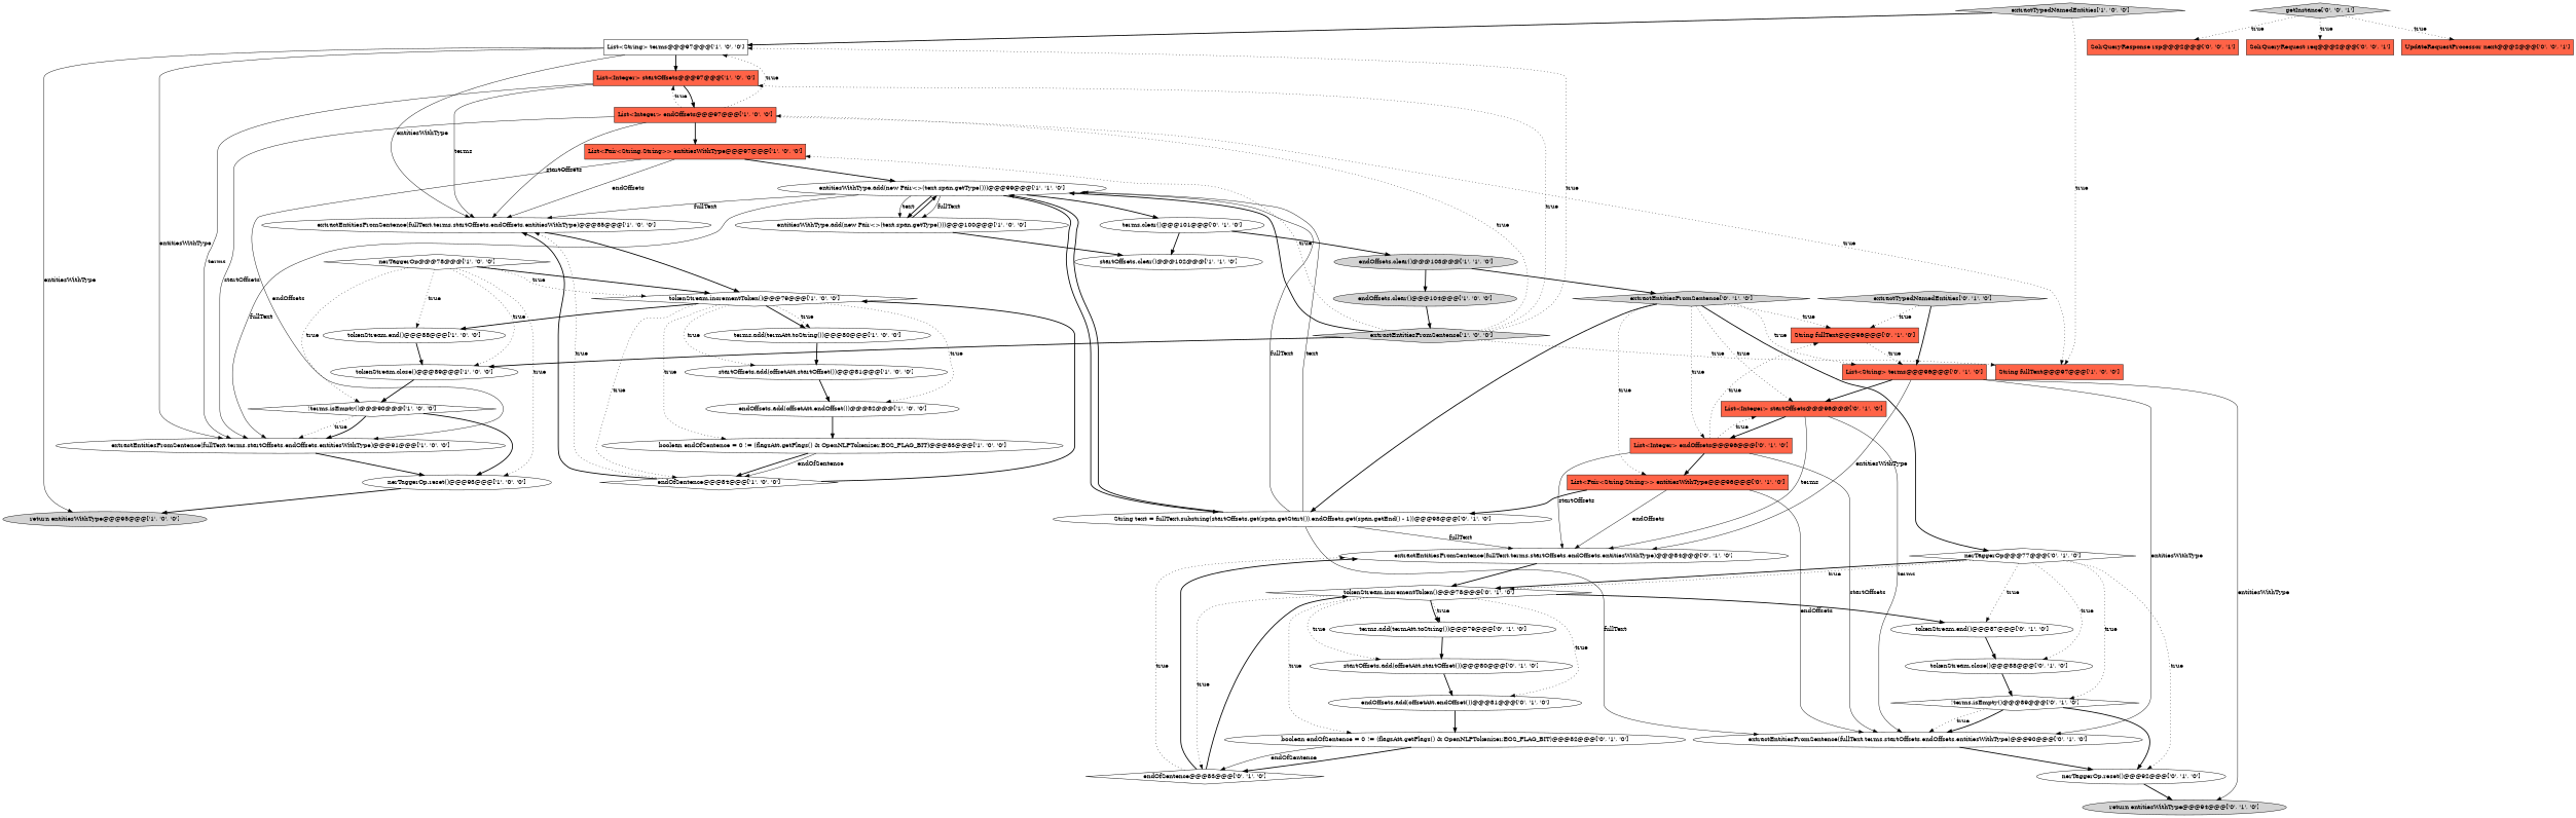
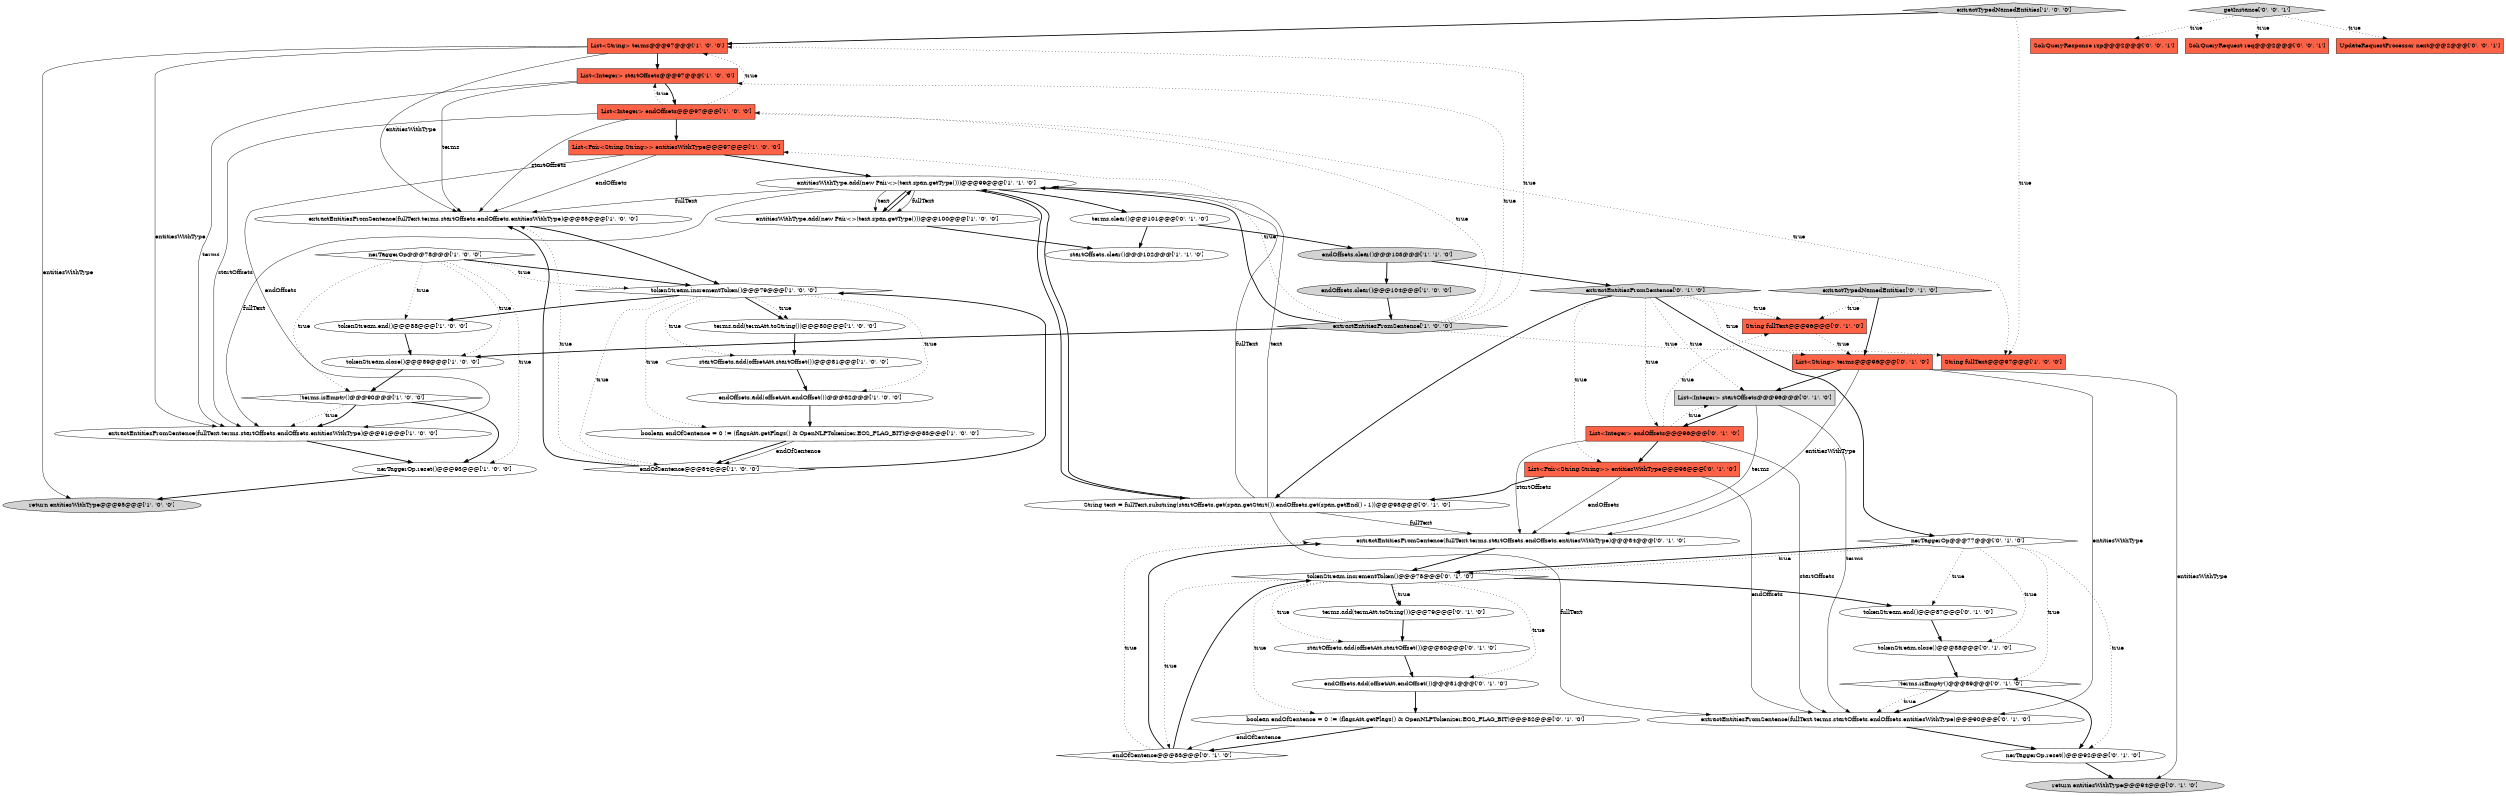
  digraph {
    node [fillcolor=white shape=ellipse style=filled]
    edge [style=bold]
    n1 [label="extractEntitiesFromSentence(fullText,terms,startOffsets,endOffsets,entitiesWithType)@@@91@@@['1', '0', '0']"]
    n2 [label="nerTaggerOp.reset()@@@93@@@['1', '0', '0']"]
    n3 [fillcolor=lightgray label="return entitiesWithType@@@95@@@['1', '0', '0']"]
    n4 [label="boolean endOfSentence = 0 != (flagsAtt.getFlags() & OpenNLPTokenizer.EOS_FLAG_BIT)@@@83@@@['1', '0', '0']"]
    n5 [label="endOfSentence@@@84@@@['1', '0', '0']" shape=diamond]
    n6 [label="extractEntitiesFromSentence(fullText,terms,startOffsets,endOffsets,entitiesWithType)@@@85@@@['1', '0', '0']"]
    n7 [label="tokenStream.incrementToken()@@@79@@@['1', '0', '0']" shape=diamond]
    n8 [fillcolor=lightgray label="extractTypedNamedEntities['0', '1', '0']" shape=diamond]
    n9 [fillcolor=tomato label="String fullText@@@96@@@['0', '1', '0']" shape=box]
    n10 [fillcolor=tomato label="List<String> terms@@@96@@@['0', '1', '0']" shape=box]
    n11 [label="extractEntitiesFromSentence(fullText,terms,startOffsets,endOffsets,entitiesWithType)@@@84@@@['0', '1', '0']"]
    n12 [label="extractEntitiesFromSentence(fullText,terms,startOffsets,endOffsets,entitiesWithType)@@@90@@@['0', '1', '0']"]
    n13 [fillcolor=lightgray label="return entitiesWithType@@@94@@@['0', '1', '0']"]
-   n14 [fillcolor=tomato label="List<Integer> startOffsets@@@96@@@['0', '1', '0']" shape=box]
+   n14 [fillcolor=lightgray label="List<Integer> startOffsets@@@96@@@['0', '1', '0']" shape=box]
    n15 [fillcolor=tomato label="List<Pair<String,String>> entitiesWithType@@@96@@@['0', '1', '0']" shape=box]
    n16 [label="String text = fullText.substring(startOffsets.get(span.getStart()),endOffsets.get(span.getEnd() - 1))@@@98@@@['0', '1', '0']"]
    n17 [label="tokenStream.incrementToken()@@@78@@@['0', '1', '0']" shape=diamond]
    n18 [label="entitiesWithType.add(new Pair<>(text,span.getType()))@@@99@@@['1', '1', '0']"]
    n19 [label="nerTaggerOp.reset()@@@92@@@['0', '1', '0']"]
    n20 [label="tokenStream.end()@@@87@@@['0', '1', '0']"]
    n21 [label="boolean endOfSentence = 0 != (flagsAtt.getFlags() & OpenNLPTokenizer.EOS_FLAG_BIT)@@@82@@@['0', '1', '0']"]
    n22 [label="endOfSentence@@@83@@@['0', '1', '0']" shape=diamond]
    n23 [label="terms.add(termAtt.toString())@@@79@@@['0', '1', '0']"]
    n24 [label="startOffsets.add(offsetAtt.startOffset())@@@80@@@['0', '1', '0']"]
    n25 [label="endOffsets.add(offsetAtt.endOffset())@@@81@@@['0', '1', '0']"]
    n26 [fillcolor=tomato label="String fullText@@@97@@@['1', '0', '0']" shape=box]
    n27 [label="tokenStream.close()@@@88@@@['0', '1', '0']"]
    n28 [label="!terms.isEmpty()@@@89@@@['0', '1', '0']" shape=diamond]
    n29 [label="tokenStream.end()@@@88@@@['1', '0', '0']"]
    n30 [label="tokenStream.close()@@@89@@@['1', '0', '0']"]
    n31 [label="!terms.isEmpty()@@@90@@@['1', '0', '0']" shape=diamond]
    n32 [fillcolor=tomato label="SolrQueryResponse rsp@@@2@@@['0', '0', '1']" shape=box]
    n33 [fillcolor=tomato label="SolrQueryRequest req@@@2@@@['0', '0', '1']" shape=box]
    n34 [fillcolor=tomato label="List<Integer> endOffsets@@@96@@@['0', '1', '0']" shape=box]
    n35 [label="endOffsets.add(offsetAtt.endOffset())@@@82@@@['1', '0', '0']"]
    n36 [label="startOffsets.add(offsetAtt.startOffset())@@@81@@@['1', '0', '0']"]
    n37 [label="terms.add(termAtt.toString())@@@80@@@['1', '0', '0']"]
    n38 [label="entitiesWithType.add(new Pair<>(text,span.getType()))@@@100@@@['1', '0', '0']"]
    n39 [label="startOffsets.clear()@@@102@@@['1', '1', '0']"]
    n40 [label="terms.clear()@@@101@@@['0', '1', '0']"]
    n41 [fillcolor=lightgray label="endOffsets.clear()@@@103@@@['1', '1', '0']"]
    n42 [fillcolor=lightgray label="extractEntitiesFromSentence['0', '1', '0']" shape=diamond]
    n43 [fillcolor=lightgray label="endOffsets.clear()@@@104@@@['1', '0', '0']"]
    n44 [label="nerTaggerOp@@@77@@@['0', '1', '0']" shape=diamond]
    n45 [fillcolor=lightgray label="extractEntitiesFromSentence['1', '0', '0']" shape=diamond]
    n46 [fillcolor=tomato label="List<Integer> startOffsets@@@97@@@['1', '0', '0']" shape=box]
    n47 [fillcolor=tomato label="List<Integer> endOffsets@@@97@@@['1', '0', '0']" shape=box]
    n48 [fillcolor=tomato label="List<Pair<String,String>> entitiesWithType@@@97@@@['1', '0', '0']" shape=box]
-   n49 [label="List<String> terms@@@97@@@['1', '0', '0']" shape=box]
+   n49 [fillcolor=tomato label="List<String> terms@@@97@@@['1', '0', '0']" shape=box]
    n50 [fillcolor=tomato label="UpdateRequestProcessor next@@@2@@@['0', '0', '1']" shape=box]
    n51 [label="nerTaggerOp@@@78@@@['1', '0', '0']" shape=diamond]
    n52 [fillcolor=lightgray label="getInstance['0', '0', '1']" shape=diamond]
    n53 [fillcolor=lightgray label="extractTypedNamedEntities['1', '0', '0']" shape=diamond]
    n1 -> n2
    n2 -> n3
    n4 -> n5
    n4 -> n5 [label=endOfSentence style=solid]
    n5 -> n6
    n5 -> n6 [label=true style=dotted]
    n5 -> n7
    n6 -> n7
    n7 -> n4 [label=true style=dotted]
    n7 -> n5 [label=true style=dotted]
    n7 -> n29
    n7 -> n35 [label=true style=dotted]
    n7 -> n36 [label=true style=dotted]
    n7 -> n37
    n7 -> n37 [label=true style=dotted]
    n8 -> n9 [label=true style=dotted]
    n8 -> n10
    n9 -> n10 [label=true style=dotted]
    n10 -> n11 [label=entitiesWithType style=solid]
    n10 -> n12 [label=entitiesWithType style=solid]
    n10 -> n13 [label=entitiesWithType style=solid]
    n10 -> n14
    n11 -> n17
    n12 -> n19
    n14 -> n11 [label=terms style=solid]
    n14 -> n12 [label=terms style=solid]
    n14 -> n34
    n15 -> n11 [label=endOffsets style=solid]
    n15 -> n12 [label=endOffsets style=solid]
    n15 -> n16
    n16 -> n11 [label=fullText style=solid]
    n16 -> n12 [label=fullText style=solid]
    n16 -> n18 [label=fullText style=solid]
    n16 -> n18
    n16 -> n18 [label=text style=solid]
    n17 -> n20
    n17 -> n21 [label=true style=dotted]
    n17 -> n22 [label=true style=dotted]
    n17 -> n23
    n17 -> n23 [label=true style=dotted]
    n17 -> n24 [label=true style=dotted]
    n17 -> n25 [label=true style=dotted]
    n18 -> n1 [label=fullText style=solid]
    n18 -> n6 [label=fullText style=solid]
    n18 -> n16
    n18 -> n38 [label=fullText style=solid]
    n18 -> n38 [label=text style=solid]
    n18 -> n38
    n18 -> n40
    n19 -> n13
    n20 -> n27
    n21 -> n22
    n21 -> n22 [label=endOfSentence style=solid]
    n22 -> n11 [label=true style=dotted]
    n22 -> n11
    n22 -> n17
    n23 -> n24
    n24 -> n25
    n25 -> n21
    n27 -> n28
    n28 -> n12
    n28 -> n12 [label=true style=dotted]
    n28 -> n19
    n29 -> n30
    n30 -> n31
    n31 -> n1 [label=true style=dotted]
    n31 -> n1
    n31 -> n2
    n34 -> n9 [label=true style=dotted]
    n34 -> n11 [label=startOffsets style=solid]
    n34 -> n12 [label=startOffsets style=solid]
    n34 -> n14 [label=true style=dotted]
    n34 -> n15
    n35 -> n4
    n36 -> n35
    n37 -> n36
    n38 -> n18
    n38 -> n39
    n40 -> n39
    n40 -> n41
    n41 -> n42
    n41 -> n43
    n42 -> n9 [label=true style=dotted]
    n42 -> n10 [label=true style=dotted]
    n42 -> n14 [label=true style=dotted]
    n42 -> n15 [label=true style=dotted]
    n42 -> n16
    n42 -> n34 [label=true style=dotted]
    n42 -> n44
    n43 -> n45
    n44 -> n17
    n44 -> n17 [label=true style=dotted]
    n44 -> n19 [label=true style=dotted]
    n44 -> n20 [label=true style=dotted]
    n44 -> n27 [label=true style=dotted]
    n44 -> n28 [label=true style=dotted]
    n45 -> n18
    n45 -> n26 [label=true style=dotted]
    n45 -> n30
    n45 -> n46 [label=true style=dotted]
    n45 -> n47 [label=true style=dotted]
    n45 -> n48 [label=true style=dotted]
    n45 -> n49 [label=true style=dotted]
    n46 -> n1 [label=terms style=solid]
    n46 -> n6 [label=terms style=solid]
    n46 -> n47
    n47 -> n1 [label=startOffsets style=solid]
    n47 -> n6 [label=startOffsets style=solid]
    n47 -> n26 [label=true style=dotted]
    n47 -> n46 [label=true style=dotted]
    n47 -> n48
    n47 -> n49 [label=true style=dotted]
    n48 -> n1 [label=endOffsets style=solid]
    n48 -> n6 [label=endOffsets style=solid]
    n48 -> n18
    n49 -> n1 [label=entitiesWithType style=solid]
    n49 -> n3 [label=entitiesWithType style=solid]
    n49 -> n6 [label=entitiesWithType style=solid]
    n49 -> n46
    n51 -> n2 [label=true style=dotted]
    n51 -> n7 [label=true style=dotted]
    n51 -> n7
    n51 -> n29 [label=true style=dotted]
    n51 -> n30 [label=true style=dotted]
    n51 -> n31 [label=true style=dotted]
    n52 -> n32 [label=true style=dotted]
    n52 -> n33 [label=true style=dotted]
    n52 -> n50 [label=true style=dotted]
    n53 -> n26 [label=true style=dotted]
    n53 -> n49
  }
